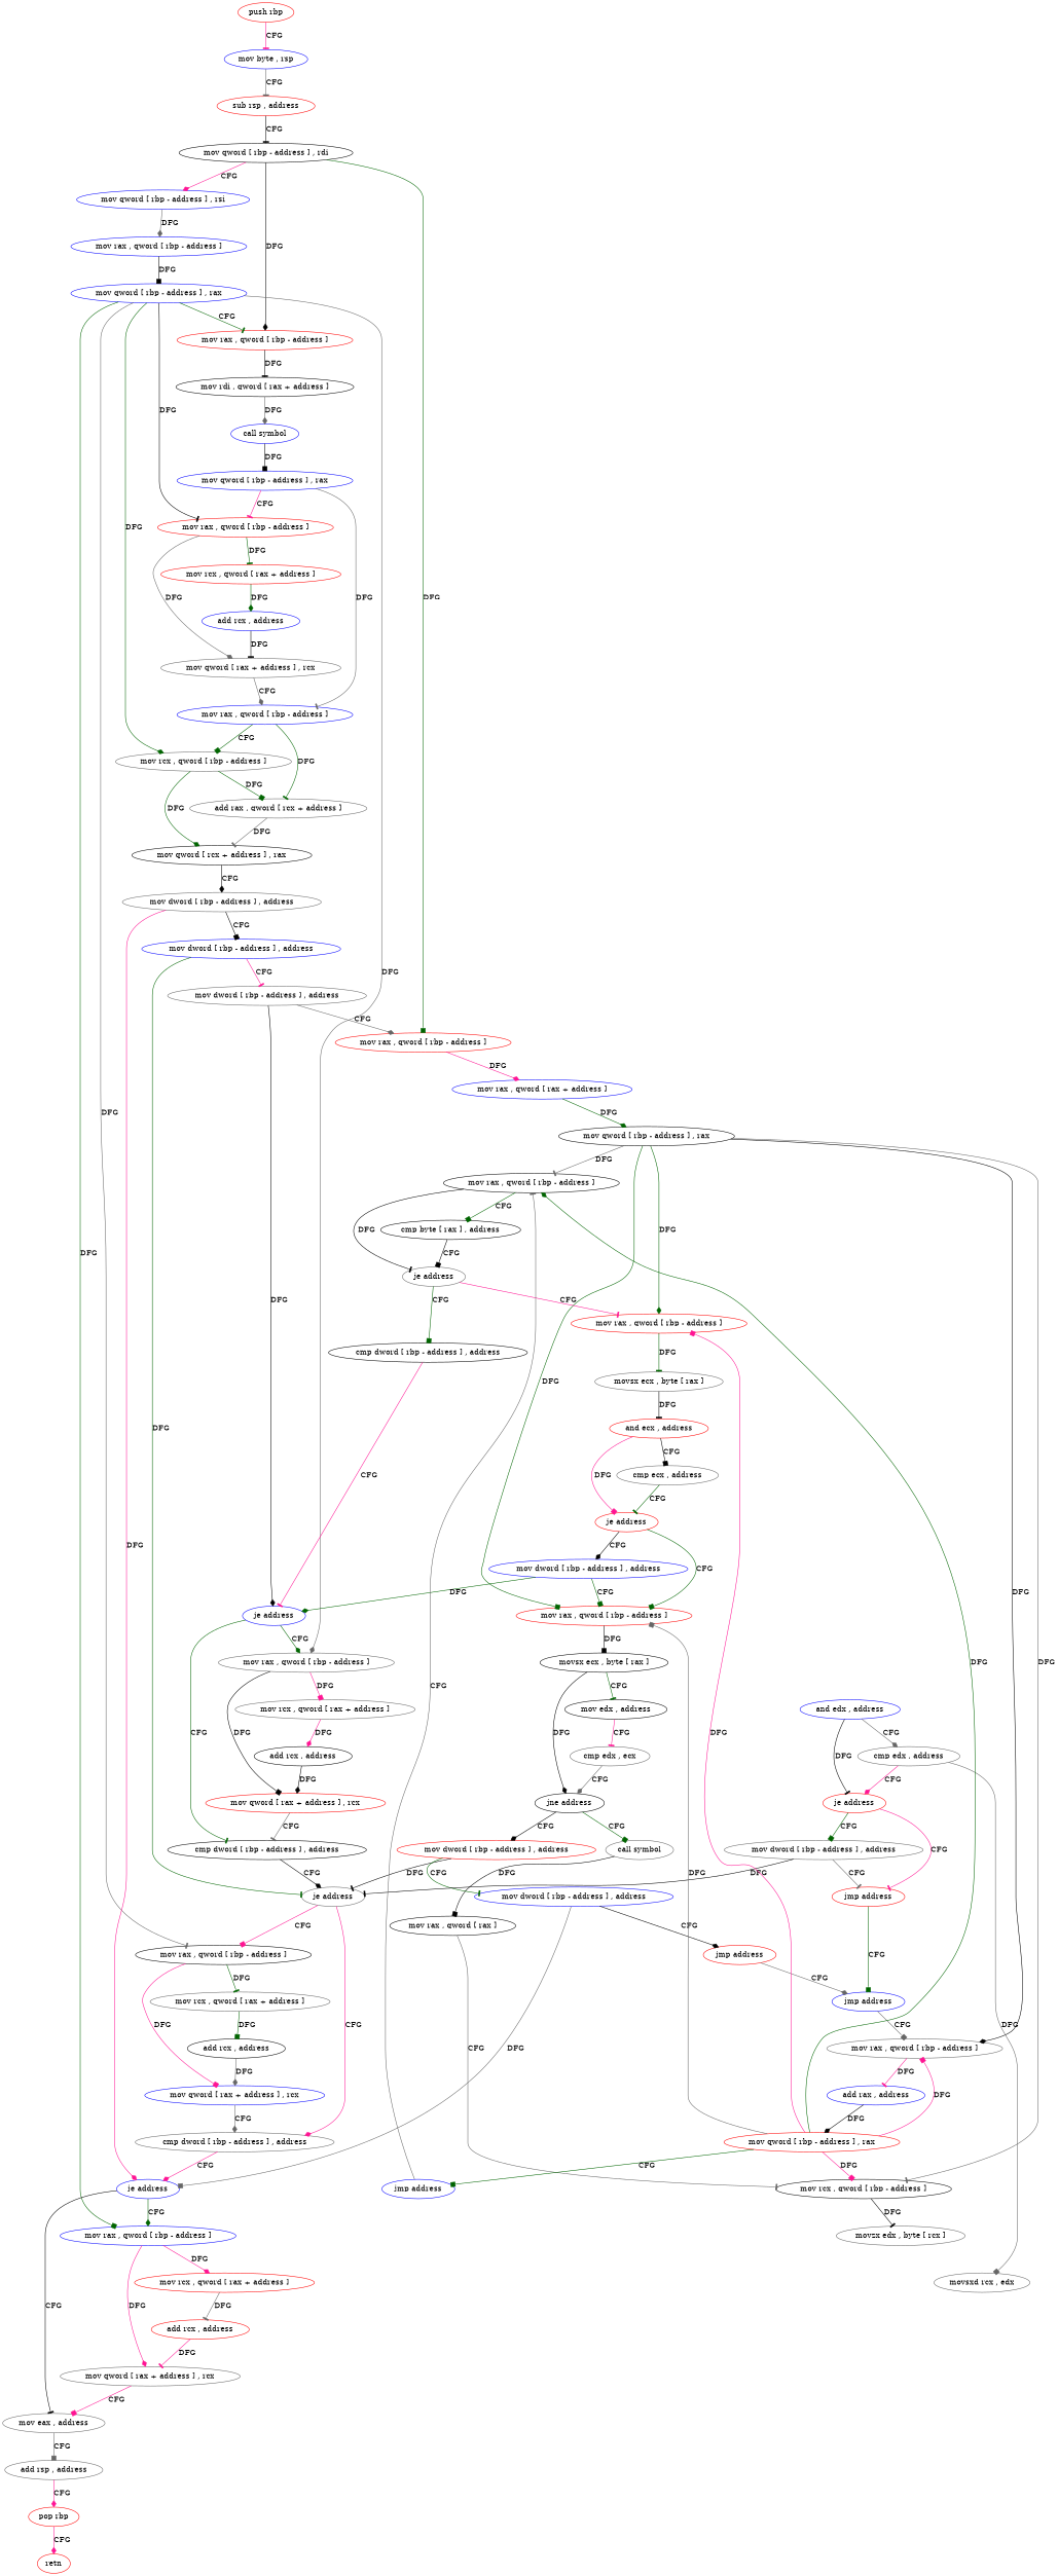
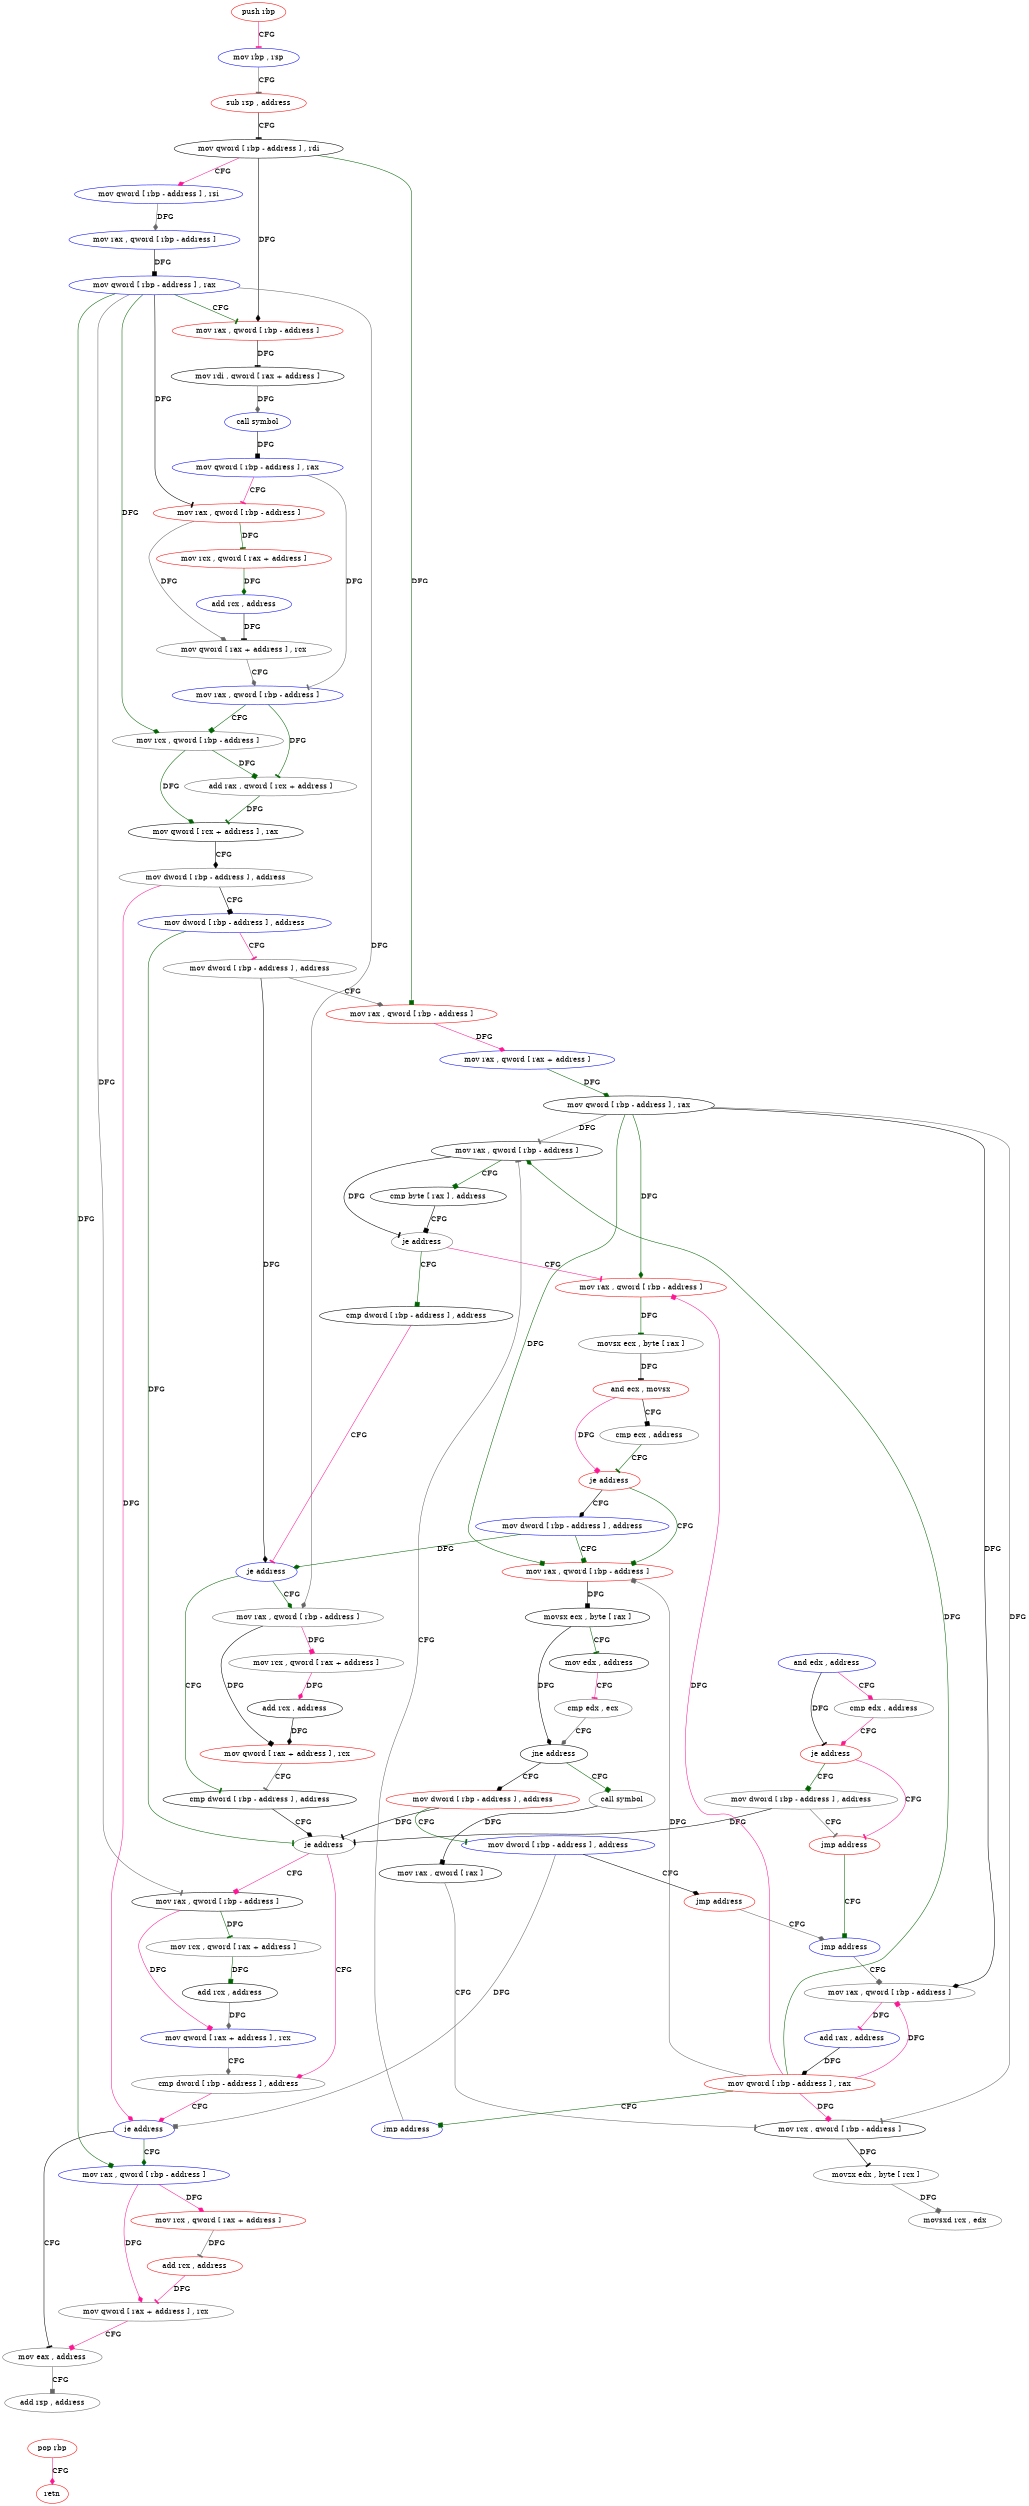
  digraph {
    node [color=gray40]
    edge [arrowhead=diamond color=darkgreen]
    n1 [color=red label="push rbp"]
-   n2 [color=blue label="mov byte , rsp"]
+   n2 [color=blue label="mov rbp , rsp"]
    n3 [color=red label="sub rsp , address"]
    n4 [color=black label="mov qword [ rbp - address ] , rdi"]
    n5 [color=blue label="mov qword [ rbp - address ] , rsi"]
    n6 [color=red label="mov rax , qword [ rbp - address ]"]
    n7 [color=red label="mov rax , qword [ rbp - address ]"]
    n8 [color=blue label="mov rax , qword [ rbp - address ]"]
    n9 [color=black label="mov rdi , qword [ rax + address ]"]
    n10 [color=blue label="mov rax , qword [ rax + address ]"]
    n11 [color=blue label="mov qword [ rbp - address ] , rax"]
    n12 [color=red label="mov rax , qword [ rbp - address ]"]
    n13 [label="mov rcx , qword [ rbp - address ]"]
    n14 [label="mov rax , qword [ rbp - address ]"]
    n15 [color=black label="mov rax , qword [ rbp - address ]"]
    n16 [color=blue label="mov rax , qword [ rbp - address ]"]
    n17 [color=red label="mov rcx , qword [ rax + address ]"]
    n18 [label="mov qword [ rax + address ] , rcx"]
    n19 [label="add rax , qword [ rcx + address ]"]
    n20 [color=black label="mov qword [ rcx + address ] , rax"]
    n21 [label="mov rcx , qword [ rax + address ]"]
    n22 [color=red label="mov qword [ rax + address ] , rcx"]
    n23 [label="mov rcx , qword [ rax + address ]"]
    n24 [color=blue label="mov qword [ rax + address ] , rcx"]
    n25 [color=red label="mov rcx , qword [ rax + address ]"]
    n26 [label="mov qword [ rax + address ] , rcx"]
    n27 [color=blue label="call symbol"]
    n28 [color=blue label="mov qword [ rbp - address ] , rax"]
    n29 [color=blue label="mov rax , qword [ rbp - address ]"]
    n30 [color=blue label="add rcx , address"]
    n31 [label="mov dword [ rbp - address ] , address"]
    n32 [color=blue label="mov dword [ rbp - address ] , address"]
    n33 [color=blue label="je address"]
    n34 [label="mov dword [ rbp - address ] , address"]
    n35 [label="je address"]
    n36 [label="mov eax , address"]
    n37 [color=blue label="je address"]
    n38 [label="cmp dword [ rbp - address ] , address"]
    n39 [color=black label="cmp dword [ rbp - address ] , address"]
    n40 [color=black label="mov qword [ rbp - address ] , rax"]
    n41 [color=black label="mov rax , qword [ rbp - address ]"]
    n42 [color=red label="mov rax , qword [ rbp - address ]"]
    n43 [color=red label="mov rax , qword [ rbp - address ]"]
    n44 [color=black label="mov rcx , qword [ rbp - address ]"]
    n45 [label="mov rax , qword [ rbp - address ]"]
    n46 [color=black label="cmp byte [ rax ] , address"]
    n47 [label="je address"]
    n48 [label="movsx ecx , byte [ rax ]"]
    n49 [color=black label="movsx ecx , byte [ rax ]"]
    n50 [label="movzx edx , byte [ rcx ]"]
    n51 [color=blue label="add rax , address"]
    n52 [color=black label="cmp dword [ rbp - address ] , address"]
    n53 [color=black label="add rcx , address"]
-   n54 [color=red label="and ecx , address"]
+   n54 [color=red label="and ecx , movsx"]
    n55 [label="cmp ecx , address"]
    n56 [color=red label="je address"]
    n57 [color=blue label="mov dword [ rbp - address ] , address"]
    n58 [color=black label="mov edx , address"]
    n59 [color=black label="jne address"]
    n60 [color=black label="add rcx , address"]
    n61 [label="cmp edx , ecx"]
    n62 [label="call symbol"]
    n63 [color=red label="mov dword [ rbp - address ] , address"]
    n64 [color=black label="mov rax , qword [ rax ]"]
    n65 [color=blue label="mov dword [ rbp - address ] , address"]
    n66 [color=red label="jmp address"]
    n67 [label="add rsp , address"]
    n68 [color=red label="pop rbp"]
    n69 [color=red label="add rcx , address"]
    n70 [label="movsxd rcx , edx"]
    n71 [color=blue label="and edx , address"]
    n72 [label="cmp edx , address"]
    n73 [color=red label="je address"]
    n74 [color=red label="jmp address"]
    n75 [label="mov dword [ rbp - address ] , address"]
    n76 [color=blue label="jmp address"]
    n77 [color=red label=retn]
    n78 [color=red label="mov qword [ rbp - address ] , rax"]
    n79 [color=blue label="jmp address"]
    n1 -> n2 [arrowhead=tee color=deeppink label=CFG]
    n2 -> n3 [arrowhead=tee color=gray40 label=CFG]
    n3 -> n4 [arrowhead=tee color=black label=CFG]
    n4 -> n5 [color=deeppink label=CFG]
    n4 -> n6 [color=black label=DFG]
    n4 -> n7 [arrowhead=box label=DFG]
    n5 -> n8 [color=gray40 label=DFG]
    n6 -> n9 [arrowhead=tee color=black label=DFG]
    n7 -> n10 [color=deeppink label=DFG]
    n8 -> n11 [arrowhead=box color=black label=DFG]
    n9 -> n27 [color=gray40 label=DFG]
    n10 -> n40 [label=DFG]
    n11 -> n6 [arrowhead=tee label=CFG]
    n11 -> n12 [arrowhead=tee color=black label=DFG]
    n11 -> n13 [label=DFG]
    n11 -> n14 [color=gray40 label=DFG]
    n11 -> n15 [arrowhead=tee color=gray40 label=DFG]
    n11 -> n16 [arrowhead=box label=DFG]
    n12 -> n17 [arrowhead=tee label=DFG]
    n12 -> n18 [color=gray40 label=DFG]
    n13 -> n19 [arrowhead=box label=DFG]
    n13 -> n20 [label=DFG]
    n14 -> n21 [arrowhead=box color=deeppink label=DFG]
    n14 -> n22 [arrowhead=box color=black label=DFG]
    n15 -> n23 [arrowhead=tee label=DFG]
    n15 -> n24 [arrowhead=box color=deeppink label=DFG]
    n16 -> n25 [color=deeppink label=DFG]
    n16 -> n26 [color=deeppink label=DFG]
    n17 -> n30 [label=DFG]
    n18 -> n29 [color=gray40 label=CFG]
-   n19 -> n20 [arrowhead=tee color=gray40 label=DFG]
+   n19 -> n20 [arrowhead=tee label=DFG]
    n20 -> n31 [color=black label=CFG]
    n21 -> n53 [color=deeppink label=DFG]
    n22 -> n39 [arrowhead=tee color=gray40 label=CFG]
    n23 -> n60 [arrowhead=box label=DFG]
    n24 -> n38 [color=gray40 label=CFG]
    n25 -> n69 [arrowhead=tee color=gray40 label=DFG]
    n26 -> n36 [arrowhead=box color=deeppink label=CFG]
    n27 -> n28 [arrowhead=box color=black label=DFG]
    n28 -> n12 [arrowhead=tee color=deeppink label=CFG]
    n28 -> n29 [arrowhead=tee color=gray40 label=DFG]
    n29 -> n13 [arrowhead=box label=CFG]
    n29 -> n19 [arrowhead=tee label=DFG]
    n30 -> n18 [arrowhead=tee color=black label=DFG]
    n31 -> n32 [arrowhead=box color=black label=CFG]
    n31 -> n33 [color=deeppink label=DFG]
    n32 -> n34 [arrowhead=tee color=deeppink label=CFG]
    n32 -> n35 [arrowhead=tee label=DFG]
    n33 -> n16 [label=CFG]
    n33 -> n36 [arrowhead=tee color=black label=CFG]
    n34 -> n7 [color=gray40 label=CFG]
    n34 -> n37 [color=black label=DFG]
    n35 -> n15 [arrowhead=box color=deeppink label=CFG]
    n35 -> n38 [color=deeppink label=CFG]
    n36 -> n67 [arrowhead=box color=gray40 label=CFG]
    n37 -> n14 [label=CFG]
    n37 -> n39 [arrowhead=tee label=CFG]
    n38 -> n33 [color=deeppink label=CFG]
    n39 -> n35 [color=black label=CFG]
    n40 -> n41 [arrowhead=tee color=gray40 label=DFG]
    n40 -> n42 [label=DFG]
    n40 -> n43 [arrowhead=box label=DFG]
    n40 -> n44 [arrowhead=tee color=gray40 label=DFG]
    n40 -> n45 [color=black label=DFG]
    n41 -> n46 [arrowhead=box label=CFG]
    n41 -> n47 [arrowhead=tee color=black label=DFG]
    n42 -> n48 [arrowhead=tee label=DFG]
    n43 -> n49 [arrowhead=box color=black label=DFG]
    n44 -> n50 [arrowhead=tee color=black label=DFG]
    n45 -> n51 [arrowhead=tee color=deeppink label=DFG]
    n46 -> n47 [arrowhead=box color=black label=CFG]
    n47 -> n42 [arrowhead=tee color=deeppink label=CFG]
    n47 -> n52 [arrowhead=box label=CFG]
    n48 -> n54 [arrowhead=tee color=black label=DFG]
    n49 -> n58 [arrowhead=tee label=CFG]
    n49 -> n59 [color=black label=DFG]
-   n72 -> n70 [arrowhead=box color=gray40 label=DFG]
+   n50 -> n70 [arrowhead=box color=gray40 label=DFG]
    n51 -> n78 [color=black label=DFG]
    n52 -> n37 [arrowhead=tee color=deeppink label=CFG]
    n53 -> n22 [color=black label=DFG]
    n54 -> n55 [arrowhead=box color=black label=CFG]
    n54 -> n56 [arrowhead=box color=deeppink label=DFG]
    n55 -> n56 [arrowhead=tee label=CFG]
    n56 -> n43 [arrowhead=box label=CFG]
    n56 -> n57 [color=black label=CFG]
    n57 -> n37 [label=DFG]
    n57 -> n43 [arrowhead=box label=CFG]
    n58 -> n61 [arrowhead=tee color=deeppink label=CFG]
    n59 -> n62 [arrowhead=box label=CFG]
    n59 -> n63 [color=black label=CFG]
    n60 -> n24 [color=gray40 label=DFG]
    n61 -> n59 [color=gray40 label=CFG]
    n62 -> n64 [arrowhead=box color=black label=DFG]
    n63 -> n35 [arrowhead=tee color=black label=DFG]
    n63 -> n65 [arrowhead=tee label=CFG]
    n64 -> n44 [arrowhead=tee color=gray40 label=CFG]
    n65 -> n33 [arrowhead=box color=gray40 label=DFG]
    n65 -> n66 [color=black label=CFG]
    n66 -> n76 [color=gray40 label=CFG]
-   n67 -> n68 [color=deeppink label=CFG]
    n68 -> n77 [color=deeppink label=CFG]
    n69 -> n26 [arrowhead=tee color=deeppink label=DFG]
-   n71 -> n72 [color=gray40 label=CFG]
+   n71 -> n72 [color=deeppink label=CFG]
    n71 -> n73 [arrowhead=tee color=black label=DFG]
    n72 -> n73 [color=deeppink label=CFG]
    n73 -> n74 [arrowhead=tee color=deeppink label=CFG]
    n73 -> n75 [arrowhead=box label=CFG]
    n74 -> n76 [arrowhead=box label=CFG]
    n75 -> n35 [arrowhead=tee color=black label=DFG]
    n75 -> n74 [arrowhead=tee color=gray40 label=CFG]
    n76 -> n45 [arrowhead=box color=gray40 label=CFG]
    n78 -> n41 [label=DFG]
    n78 -> n42 [arrowhead=box color=deeppink label=DFG]
    n78 -> n43 [arrowhead=box color=gray40 label=DFG]
    n78 -> n44 [arrowhead=box color=deeppink label=DFG]
    n78 -> n45 [arrowhead=box color=deeppink label=DFG]
    n78 -> n79 [arrowhead=box label=CFG]
    n79 -> n41 [arrowhead=tee color=gray40 label=CFG]
  }
